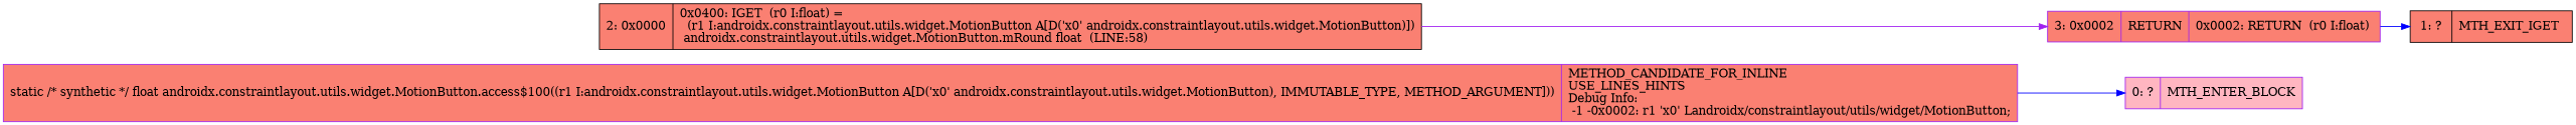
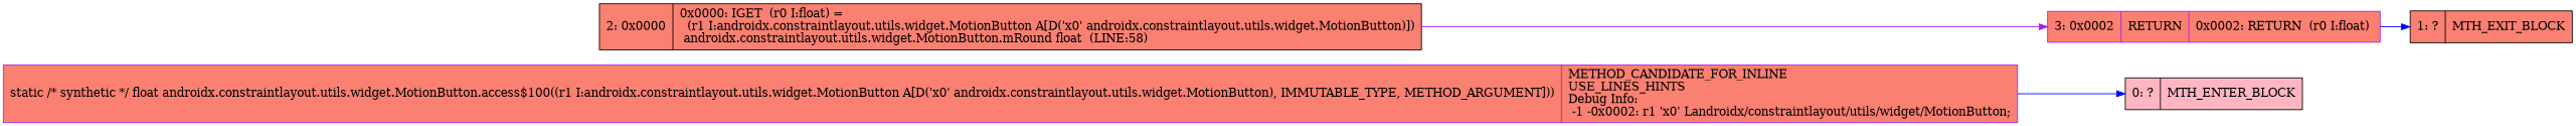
  digraph {
    rankdir=LR
    node [color=purple fillcolor=salmon shape=record style=filled]
    edge [color=blue]
-   n1 [fillcolor=lightpink label="{0\:\ ?|MTH_ENTER_BLOCK\l}"]
-   n2 [color=black label="{2\:\ 0x0000|0x0400: IGET  (r0 I:float) = \l  (r1 I:androidx.constraintlayout.utils.widget.MotionButton A[D('x0' androidx.constraintlayout.utils.widget.MotionButton)])\l androidx.constraintlayout.utils.widget.MotionButton.mRound float  (LINE:58)\l}"]
+   n1 [color=black fillcolor=lightpink label="{0\:\ ?|MTH_ENTER_BLOCK\l}"]
+   n2 [color=black label="{2\:\ 0x0000|0x0000: IGET  (r0 I:float) = \l  (r1 I:androidx.constraintlayout.utils.widget.MotionButton A[D('x0' androidx.constraintlayout.utils.widget.MotionButton)])\l androidx.constraintlayout.utils.widget.MotionButton.mRound float  (LINE:58)\l}"]
    n3 [label="{3\:\ 0x0002|RETURN\l|0x0002: RETURN  (r0 I:float) \l}"]
-   n4 [color=black label="{1\:\ ?|MTH_EXIT_IGET\l}"]
+   n4 [color=black label="{1\:\ ?|MTH_EXIT_BLOCK\l}"]
    n5 [label="{static \/* synthetic *\/ float androidx.constraintlayout.utils.widget.MotionButton.access$100((r1 I:androidx.constraintlayout.utils.widget.MotionButton A[D('x0' androidx.constraintlayout.utils.widget.MotionButton), IMMUTABLE_TYPE, METHOD_ARGUMENT]))  | METHOD_CANDIDATE_FOR_INLINE\lUSE_LINES_HINTS\lDebug Info:\l  \-1 \-0x0002: r1 'x0' Landroidx\/constraintlayout\/utils\/widget\/MotionButton;\l}"]
    n2 -> n3 [color=purple]
    n3 -> n4
    n5 -> n1
  }
